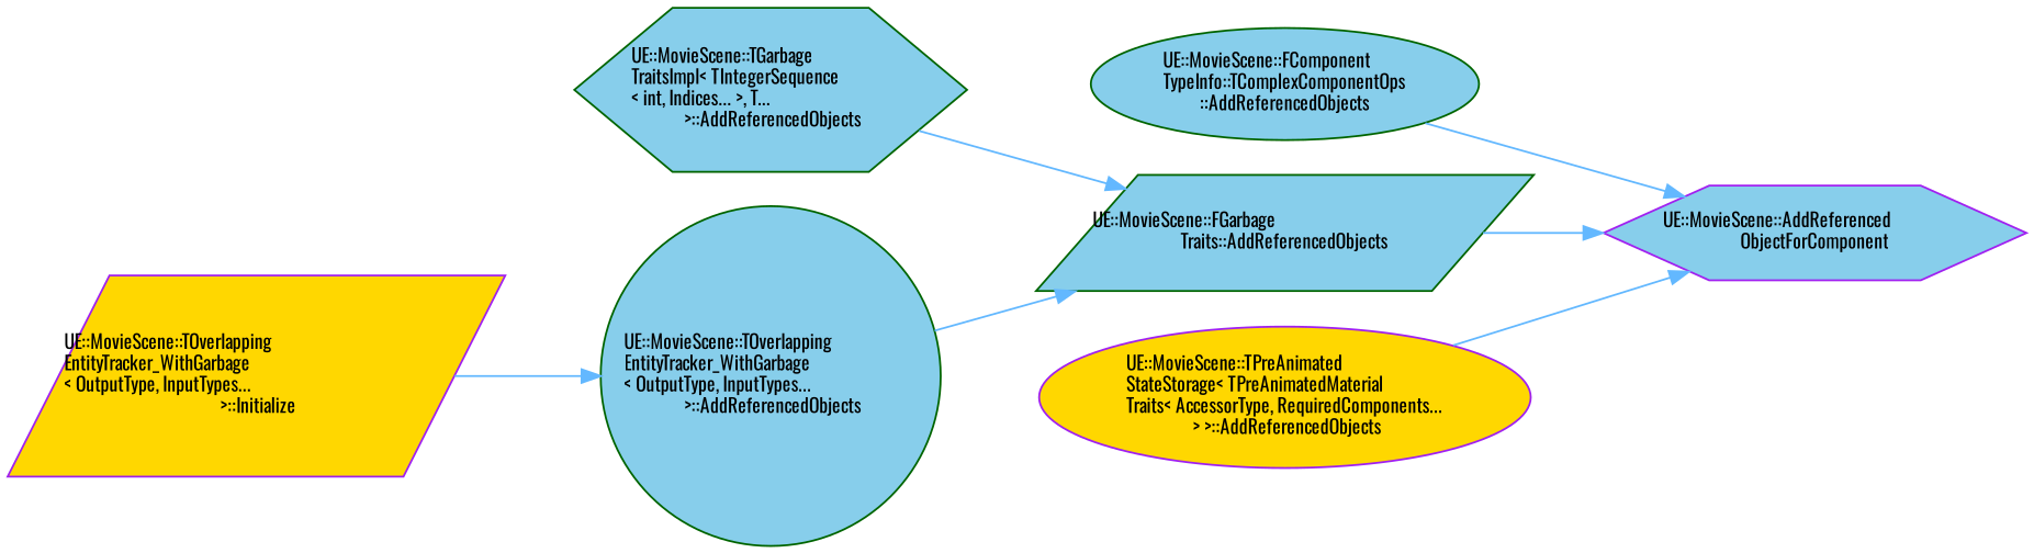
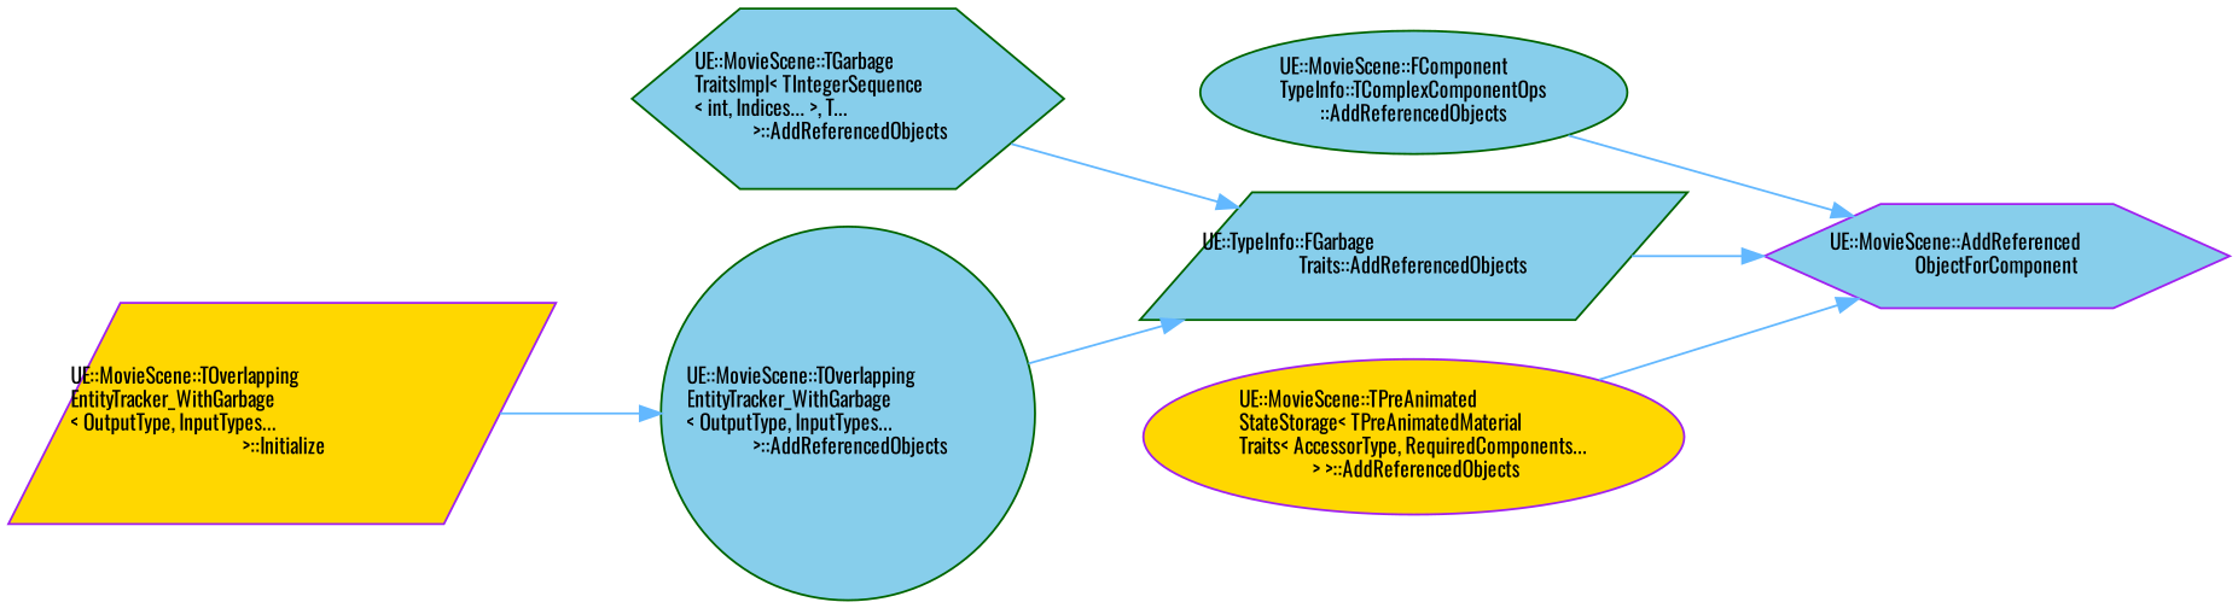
  digraph {
    rankdir=RL
    fontname=Oswald
    node [color=darkgreen fillcolor=skyblue fontname=Oswald fontsize=10 shape=hexagon style=filled]
    edge [color=steelblue1 dir=back fontname=Oswald fontsize=10 labelfontname=Helvetica labelfontsize=10 style=solid]
    n1 [color=purple fontcolor=black height=0.2 label="UE::MovieScene::AddReferenced\lObjectForComponent" width=0.4]
    n2 [height=0.2 label="UE::MovieScene::FComponent\lTypeInfo::TComplexComponentOps\l::AddReferencedObjects" shape=ellipse width=0.4]
-   n3 [height=0.2 label="UE::MovieScene::FGarbage\lTraits::AddReferencedObjects" shape=parallelogram width=0.4]
+   n3 [height=0.2 label="UE::TypeInfo::FGarbage\lTraits::AddReferencedObjects" shape=parallelogram width=0.4]
    n4 [color=purple fillcolor=gold height=0.2 label="UE::MovieScene::TPreAnimated\lStateStorage\< TPreAnimatedMaterial\lTraits\< AccessorType, RequiredComponents...\l \> \>::AddReferencedObjects" shape=ellipse width=0.4]
    n5 [height=0.2 label="UE::MovieScene::TGarbage\lTraitsImpl\< TIntegerSequence\l\< int, Indices... \>, T...\l \>::AddReferencedObjects" width=0.4]
    n6 [height=0.2 label="UE::MovieScene::TOverlapping\lEntityTracker_WithGarbage\l\< OutputType, InputTypes...\l \>::AddReferencedObjects" shape=circle width=0.4]
    n7 [color=purple fillcolor=gold height=0.2 label="UE::MovieScene::TOverlapping\lEntityTracker_WithGarbage\l\< OutputType, InputTypes...\l \>::Initialize" shape=parallelogram width=0.4]
    n1 -> n2
    n1 -> n3
    n1 -> n4
    n3 -> n5
    n3 -> n6
    n6 -> n7
  }
